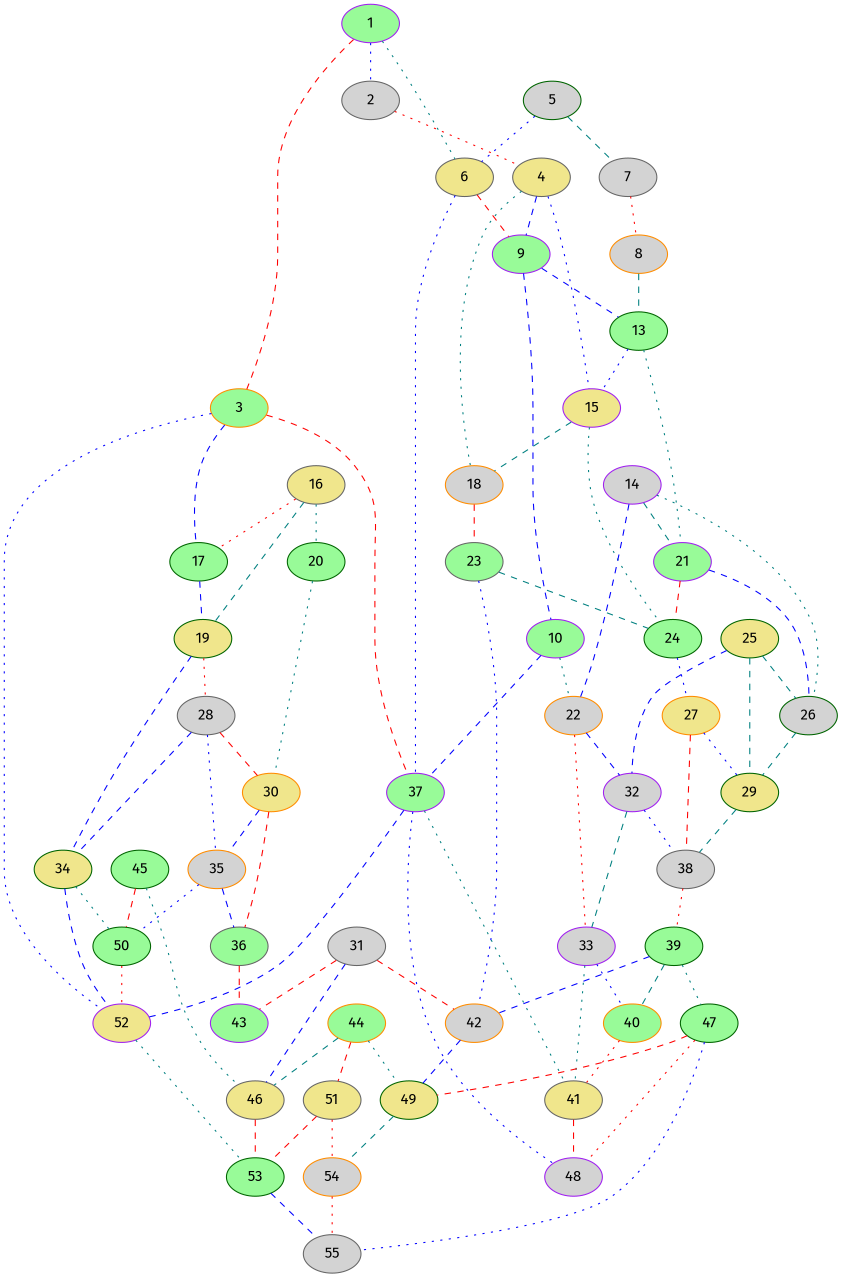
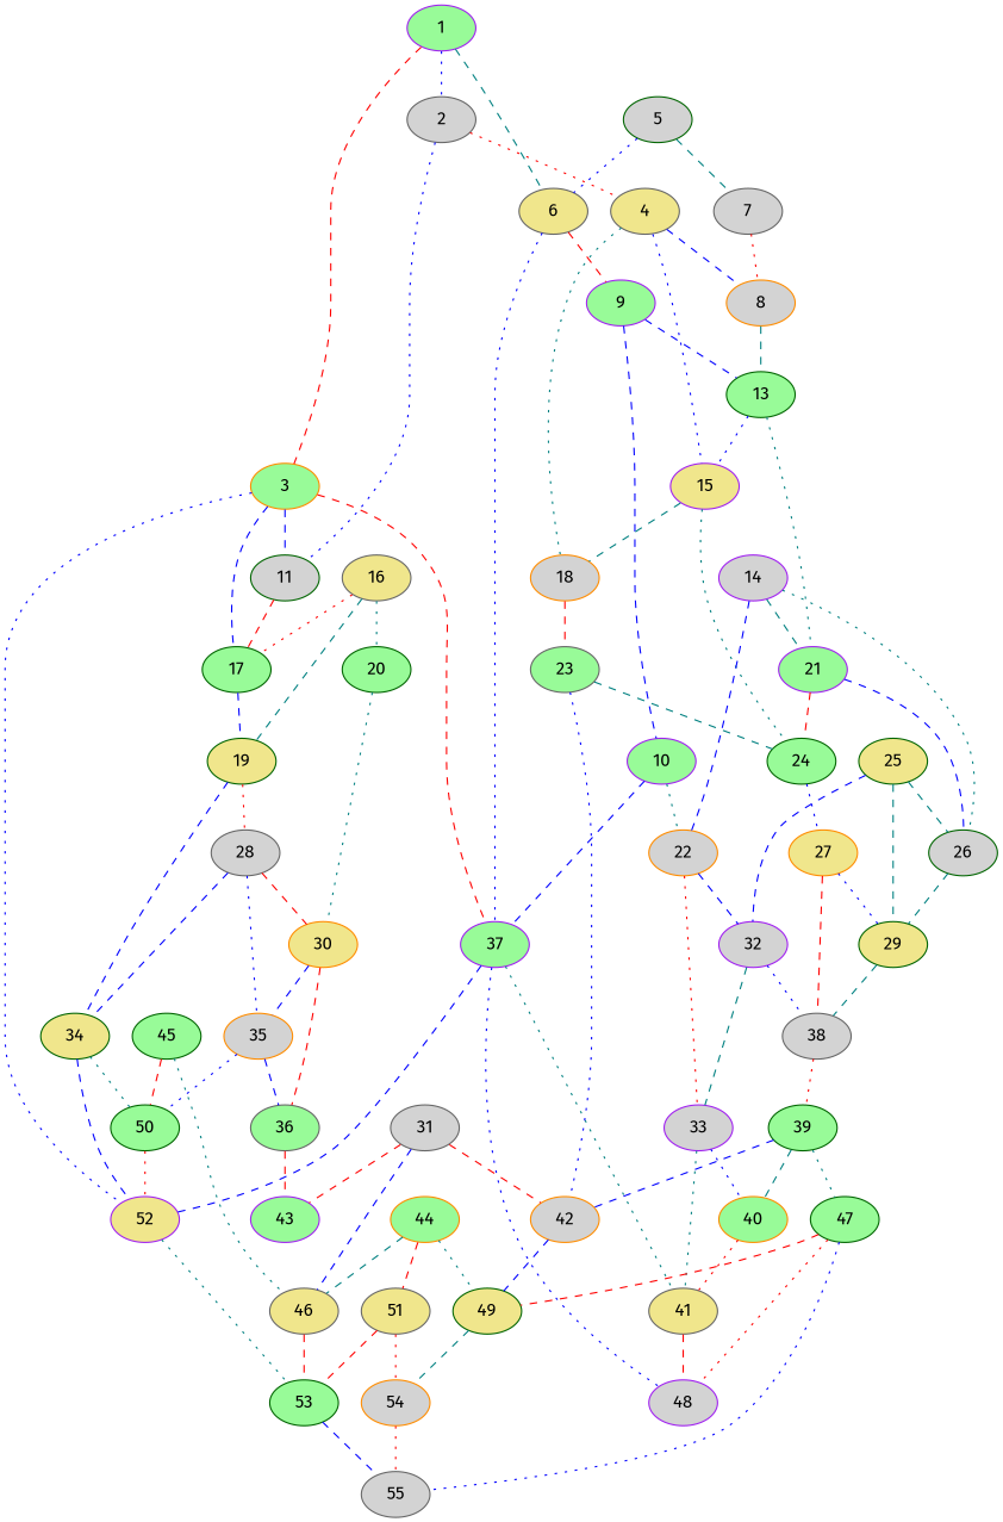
  graph {
    fontname="Fira Sans"
    node [color=darkgreen fillcolor=palegreen fontname="Fira Sans" style=filled]
    edge [color=blue fontname="Fira Sans" style=dashed weight=1.0]
    1 [color=purple]
    2 [color=gray40 fillcolor=lightgrey]
    3 [color=darkorange]
    6 [color=gray40 fillcolor=khaki]
    4 [color=gray40 fillcolor=khaki]
+   11 [fillcolor=lightgrey]
    17
    37 [color=purple]
    52 [color=purple fillcolor=khaki]
    9 [color=purple]
    8 [color=darkorange fillcolor=lightgrey]
    15 [color=purple fillcolor=khaki]
    18 [color=darkorange fillcolor=lightgrey]
    19 [fillcolor=khaki]
    41 [color=gray40 fillcolor=khaki]
    48 [color=purple fillcolor=lightgrey]
    53
    13
    24
    23 [color=gray40]
    5 [fillcolor=lightgrey]
    7 [color=gray40 fillcolor=lightgrey]
    10 [color=purple]
    21 [color=purple]
    22 [color=darkorange fillcolor=lightgrey]
    32 [color=purple fillcolor=lightgrey]
    33 [color=purple fillcolor=lightgrey]
    30 [color=darkorange fillcolor=khaki]
    20
    26 [fillcolor=lightgrey]
    14 [color=purple fillcolor=lightgrey]
    29 [fillcolor=khaki]
    27 [color=darkorange fillcolor=khaki]
    16 [color=gray40 fillcolor=khaki]
    28 [color=gray40 fillcolor=lightgrey]
    34 [fillcolor=khaki]
    42 [color=darkorange fillcolor=lightgrey]
    35 [color=darkorange fillcolor=lightgrey]
    50
    36 [color=gray40]
    38 [color=gray40 fillcolor=lightgrey]
    40 [color=darkorange]
    49 [fillcolor=khaki]
    25 [fillcolor=khaki]
    39
    43 [color=purple]
    31 [color=gray40 fillcolor=lightgrey]
    46 [color=gray40 fillcolor=khaki]
    47
    55 [color=gray40 fillcolor=lightgrey]
    54 [color=darkorange fillcolor=lightgrey]
    45
    44 [color=darkorange]
    51 [color=gray40 fillcolor=khaki]
    1 -- 2 [style=dotted]
    1 -- 3 [color=red]
-   1 -- 6 [color=teal style=dotted]
+   1 -- 6 [color=teal]
    2 -- 4 [color=red style=dotted]
+   2 -- 11 [style=dotted]
+   3 -- 11
    3 -- 17
    3 -- 37 [color=red]
    3 -- 52 [style=dotted]
    6 -- 37 [style=dotted]
    6 -- 9 [color=red]
-   4 -- 9
+   4 -- 8
    4 -- 15 [style=dotted]
    4 -- 18 [color=teal style=dotted]
+   11 -- 17 [color=red]
    17 -- 19
    37 -- 52
    37 -- 41 [color=teal style=dotted]
    37 -- 48 [style=dotted]
    52 -- 53 [color=teal style=dotted]
    9 -- 13
    9 -- 10
    8 -- 13 [color=teal]
    15 -- 18 [color=teal]
    15 -- 24 [color=teal style=dotted]
    18 -- 23 [color=red]
    19 -- 28 [color=red style=dotted]
    19 -- 34
    41 -- 48 [color=red]
    53 -- 55
    13 -- 15 [style=dotted]
    13 -- 21 [color=teal style=dotted]
    24 -- 27 [style=dotted]
    23 -- 24 [color=teal]
    23 -- 42 [style=dotted]
    5 -- 6 [style=dotted weight=2.0]
    5 -- 7 [color=teal weight=2.0]
    7 -- 8 [color=red style=dotted weight=2.0]
    10 -- 37
    10 -- 22 [color=teal style=dotted]
    21 -- 24 [color=red]
    21 -- 26
    22 -- 32
    22 -- 33 [color=red style=dotted]
    32 -- 33 [color=teal]
    32 -- 38 [style=dotted]
    33 -- 41 [color=teal style=dotted]
    33 -- 40 [style=dotted]
    30 -- 35
    30 -- 36 [color=red]
    20 -- 30 [color=teal style=dotted]
    26 -- 29 [color=teal]
    14 -- 21 [color=teal]
    14 -- 22
    14 -- 26 [color=teal style=dotted]
    29 -- 38 [color=teal]
    27 -- 29 [style=dotted]
    27 -- 38 [color=red]
    16 -- 17 [color=red style=dotted]
    16 -- 19 [color=teal]
    16 -- 20 [color=teal style=dotted]
    28 -- 30 [color=red]
    28 -- 34
    28 -- 35 [style=dotted]
    34 -- 52
    34 -- 50 [color=teal style=dotted]
    42 -- 49
    35 -- 50 [style=dotted]
    35 -- 36
    50 -- 52 [color=red style=dotted]
    36 -- 43 [color=red weight=2.0]
    38 -- 39 [color=red style=dotted]
    40 -- 41 [color=red style=dotted]
    49 -- 54 [color=teal]
    25 -- 32
    25 -- 26 [color=teal]
    25 -- 29 [color=teal]
    39 -- 42
    39 -- 40 [color=teal]
    39 -- 47 [color=teal style=dotted]
    31 -- 42 [color=red]
    31 -- 43 [color=red]
    31 -- 46
    46 -- 53 [color=red]
    47 -- 48 [color=red style=dotted]
    47 -- 49 [color=red]
    47 -- 55 [style=dotted]
    54 -- 55 [color=red style=dotted]
    45 -- 50 [color=red]
    45 -- 46 [color=teal style=dotted]
    44 -- 49 [color=teal style=dotted]
    44 -- 46 [color=teal]
    44 -- 51 [color=red]
    51 -- 53 [color=red]
    51 -- 54 [color=red style=dotted weight=2.0]
  }
